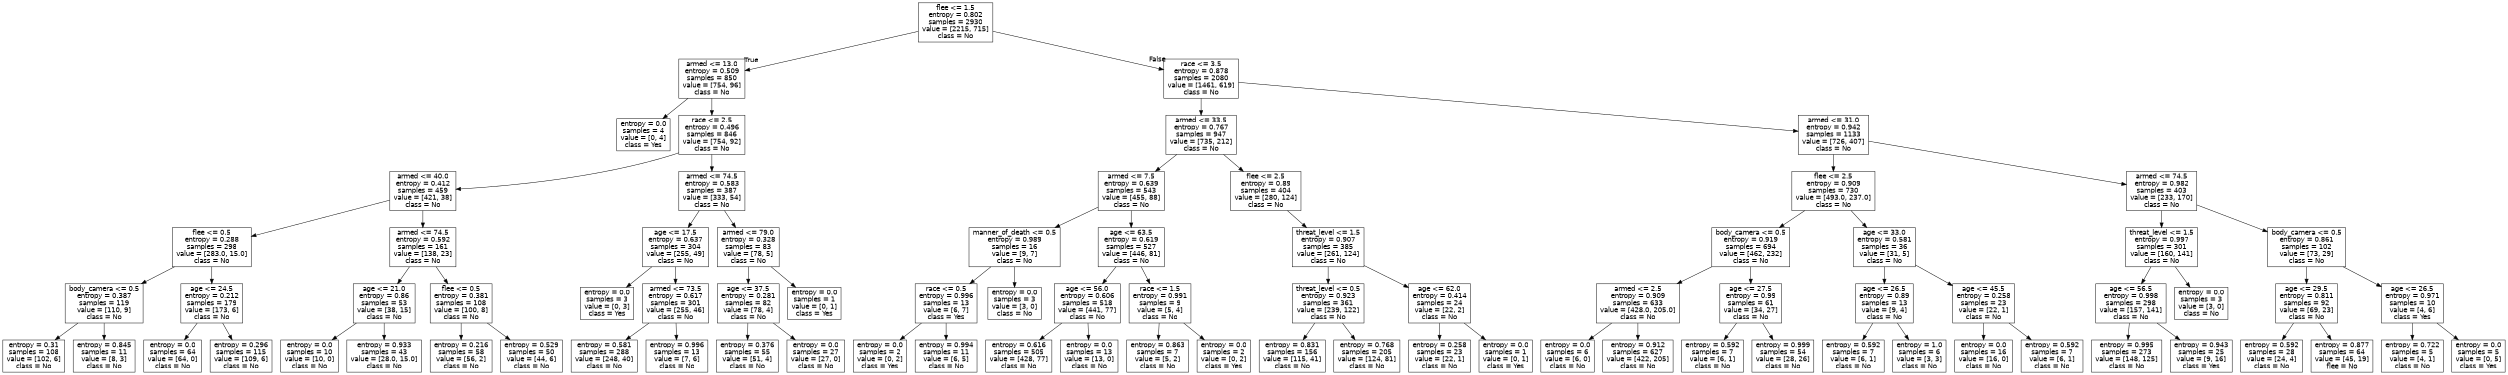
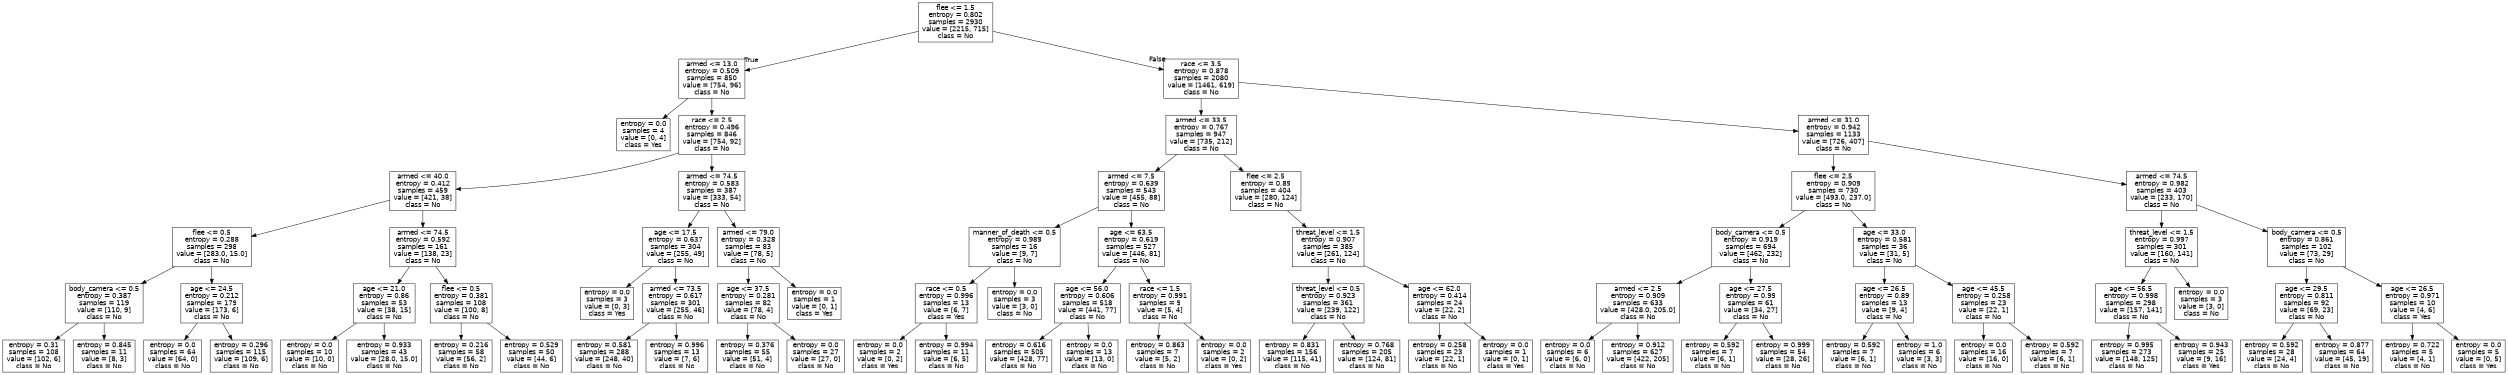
  digraph {
    node [fontname=helvetica shape=box]
    edge [fontname=helvetica]
    n1 [label="flee <= 1.5\nentropy = 0.802\nsamples = 2930\nvalue = [2215, 715]\nclass = No"]
    n2 [label="armed <= 13.0\nentropy = 0.509\nsamples = 850\nvalue = [754, 96]\nclass = No"]
    n3 [label="race <= 3.5\nentropy = 0.878\nsamples = 2080\nvalue = [1461, 619]\nclass = No"]
    n4 [label="entropy = 0.0\nsamples = 4\nvalue = [0, 4]\nclass = Yes"]
    n5 [label="race <= 2.5\nentropy = 0.496\nsamples = 846\nvalue = [754, 92]\nclass = No"]
    n6 [label="armed <= 33.5\nentropy = 0.767\nsamples = 947\nvalue = [735, 212]\nclass = No"]
    n7 [label="armed <= 31.0\nentropy = 0.942\nsamples = 1133\nvalue = [726, 407]\nclass = No"]
    n8 [label="armed <= 40.0\nentropy = 0.412\nsamples = 459\nvalue = [421, 38]\nclass = No"]
    n9 [label="armed <= 74.5\nentropy = 0.583\nsamples = 387\nvalue = [333, 54]\nclass = No"]
    n10 [label="flee <= 0.5\nentropy = 0.288\nsamples = 298\nvalue = [283.0, 15.0]\nclass = No"]
    n11 [label="armed <= 74.5\nentropy = 0.592\nsamples = 161\nvalue = [138, 23]\nclass = No"]
    n12 [label="age <= 17.5\nentropy = 0.637\nsamples = 304\nvalue = [255, 49]\nclass = No"]
    n13 [label="armed <= 79.0\nentropy = 0.328\nsamples = 83\nvalue = [78, 5]\nclass = No"]
    n14 [label="body_camera <= 0.5\nentropy = 0.387\nsamples = 119\nvalue = [110, 9]\nclass = No"]
    n15 [label="age <= 24.5\nentropy = 0.212\nsamples = 179\nvalue = [173, 6]\nclass = No"]
    n16 [label="age <= 21.0\nentropy = 0.86\nsamples = 53\nvalue = [38, 15]\nclass = No"]
    n17 [label="flee <= 0.5\nentropy = 0.381\nsamples = 108\nvalue = [100, 8]\nclass = No"]
    n18 [label="entropy = 0.31\nsamples = 108\nvalue = [102, 6]\nclass = No"]
    n19 [label="entropy = 0.845\nsamples = 11\nvalue = [8, 3]\nclass = No"]
    n20 [label="entropy = 0.0\nsamples = 64\nvalue = [64, 0]\nclass = No"]
    n21 [label="entropy = 0.296\nsamples = 115\nvalue = [109, 6]\nclass = No"]
    n22 [label="entropy = 0.0\nsamples = 10\nvalue = [10, 0]\nclass = No"]
    n23 [label="entropy = 0.933\nsamples = 43\nvalue = [28.0, 15.0]\nclass = No"]
    n24 [label="entropy = 0.216\nsamples = 58\nvalue = [56, 2]\nclass = No"]
    n25 [label="entropy = 0.529\nsamples = 50\nvalue = [44, 6]\nclass = No"]
    n26 [label="entropy = 0.0\nsamples = 3\nvalue = [0, 3]\nclass = Yes"]
    n27 [label="armed <= 73.5\nentropy = 0.617\nsamples = 301\nvalue = [255, 46]\nclass = No"]
    n28 [label="age <= 37.5\nentropy = 0.281\nsamples = 82\nvalue = [78, 4]\nclass = No"]
    n29 [label="entropy = 0.0\nsamples = 1\nvalue = [0, 1]\nclass = Yes"]
    n30 [label="entropy = 0.581\nsamples = 288\nvalue = [248, 40]\nclass = No"]
    n31 [label="entropy = 0.996\nsamples = 13\nvalue = [7, 6]\nclass = No"]
    n32 [label="entropy = 0.376\nsamples = 55\nvalue = [51, 4]\nclass = No"]
    n33 [label="entropy = 0.0\nsamples = 27\nvalue = [27, 0]\nclass = No"]
    n34 [label="armed <= 7.5\nentropy = 0.639\nsamples = 543\nvalue = [455, 88]\nclass = No"]
    n35 [label="flee <= 2.5\nentropy = 0.89\nsamples = 404\nvalue = [280, 124]\nclass = No"]
    n36 [label="flee <= 2.5\nentropy = 0.909\nsamples = 730\nvalue = [493.0, 237.0]\nclass = No"]
    n37 [label="armed <= 74.5\nentropy = 0.982\nsamples = 403\nvalue = [233, 170]\nclass = No"]
    n38 [label="manner_of_death <= 0.5\nentropy = 0.989\nsamples = 16\nvalue = [9, 7]\nclass = No"]
    n39 [label="age <= 63.5\nentropy = 0.619\nsamples = 527\nvalue = [446, 81]\nclass = No"]
    n40 [label="threat_level <= 1.5\nentropy = 0.907\nsamples = 385\nvalue = [261, 124]\nclass = No"]
    n41 [label="race <= 0.5\nentropy = 0.996\nsamples = 13\nvalue = [6, 7]\nclass = Yes"]
    n42 [label="entropy = 0.0\nsamples = 3\nvalue = [3, 0]\nclass = No"]
    n43 [label="age <= 56.0\nentropy = 0.606\nsamples = 518\nvalue = [441, 77]\nclass = No"]
    n44 [label="race <= 1.5\nentropy = 0.991\nsamples = 9\nvalue = [5, 4]\nclass = No"]
    n45 [label="entropy = 0.0\nsamples = 2\nvalue = [0, 2]\nclass = Yes"]
    n46 [label="entropy = 0.994\nsamples = 11\nvalue = [6, 5]\nclass = No"]
    n47 [label="entropy = 0.616\nsamples = 505\nvalue = [428, 77]\nclass = No"]
    n48 [label="entropy = 0.0\nsamples = 13\nvalue = [13, 0]\nclass = No"]
    n49 [label="entropy = 0.863\nsamples = 7\nvalue = [5, 2]\nclass = No"]
    n50 [label="entropy = 0.0\nsamples = 2\nvalue = [0, 2]\nclass = Yes"]
    n51 [label="threat_level <= 0.5\nentropy = 0.923\nsamples = 361\nvalue = [239, 122]\nclass = No"]
    n52 [label="age <= 62.0\nentropy = 0.414\nsamples = 24\nvalue = [22, 2]\nclass = No"]
    n53 [label="entropy = 0.831\nsamples = 156\nvalue = [115, 41]\nclass = No"]
    n54 [label="entropy = 0.768\nsamples = 205\nvalue = [124, 81]\nclass = No"]
    n55 [label="entropy = 0.258\nsamples = 23\nvalue = [22, 1]\nclass = No"]
    n56 [label="entropy = 0.0\nsamples = 1\nvalue = [0, 1]\nclass = Yes"]
    n57 [label="body_camera <= 0.5\nentropy = 0.919\nsamples = 694\nvalue = [462, 232]\nclass = No"]
    n58 [label="age <= 33.0\nentropy = 0.581\nsamples = 36\nvalue = [31, 5]\nclass = No"]
    n59 [label="threat_level <= 1.5\nentropy = 0.997\nsamples = 301\nvalue = [160, 141]\nclass = No"]
    n60 [label="body_camera <= 0.5\nentropy = 0.861\nsamples = 102\nvalue = [73, 29]\nclass = No"]
    n61 [label="armed <= 2.5\nentropy = 0.909\nsamples = 633\nvalue = [428.0, 205.0]\nclass = No"]
    n62 [label="age <= 27.5\nentropy = 0.99\nsamples = 61\nvalue = [34, 27]\nclass = No"]
    n63 [label="age <= 26.5\nentropy = 0.89\nsamples = 13\nvalue = [9, 4]\nclass = No"]
    n64 [label="age <= 45.5\nentropy = 0.258\nsamples = 23\nvalue = [22, 1]\nclass = No"]
    n65 [label="entropy = 0.0\nsamples = 6\nvalue = [6, 0]\nclass = No"]
    n66 [label="entropy = 0.912\nsamples = 627\nvalue = [422, 205]\nclass = No"]
    n67 [label="entropy = 0.592\nsamples = 7\nvalue = [6, 1]\nclass = No"]
    n68 [label="entropy = 0.999\nsamples = 54\nvalue = [28, 26]\nclass = No"]
    n69 [label="entropy = 0.592\nsamples = 7\nvalue = [6, 1]\nclass = No"]
    n70 [label="entropy = 1.0\nsamples = 6\nvalue = [3, 3]\nclass = No"]
    n71 [label="entropy = 0.0\nsamples = 16\nvalue = [16, 0]\nclass = No"]
    n72 [label="entropy = 0.592\nsamples = 7\nvalue = [6, 1]\nclass = No"]
    n73 [label="age <= 56.5\nentropy = 0.998\nsamples = 298\nvalue = [157, 141]\nclass = No"]
    n74 [label="entropy = 0.0\nsamples = 3\nvalue = [3, 0]\nclass = No"]
    n75 [label="age <= 29.5\nentropy = 0.811\nsamples = 92\nvalue = [69, 23]\nclass = No"]
    n76 [label="age <= 26.5\nentropy = 0.971\nsamples = 10\nvalue = [4, 6]\nclass = Yes"]
    n77 [label="entropy = 0.995\nsamples = 273\nvalue = [148, 125]\nclass = No"]
    n78 [label="entropy = 0.943\nsamples = 25\nvalue = [9, 16]\nclass = Yes"]
    n79 [label="entropy = 0.592\nsamples = 28\nvalue = [24, 4]\nclass = No"]
-   n80 [label="entropy = 0.877\nsamples = 64\nvalue = [45, 19]\nflee = No"]
+   n80 [label="entropy = 0.877\nsamples = 64\nvalue = [45, 19]\nclass = No"]
    n81 [label="entropy = 0.722\nsamples = 5\nvalue = [4, 1]\nclass = No"]
    n82 [label="entropy = 0.0\nsamples = 5\nvalue = [0, 5]\nclass = Yes"]
    n1 -> n2 [headlabel=True labelangle=45 labeldistance=2.5]
    n1 -> n3 [headlabel=False labelangle=-45 labeldistance=2.5]
    n2 -> n4
    n2 -> n5
    n3 -> n6
    n3 -> n7
    n5 -> n8
    n5 -> n9
    n6 -> n34
    n6 -> n35
    n7 -> n36
    n7 -> n37
    n8 -> n10
    n8 -> n11
    n9 -> n12
    n9 -> n13
    n10 -> n14
    n10 -> n15
    n11 -> n16
    n11 -> n17
    n12 -> n26
    n12 -> n27
    n13 -> n28
    n13 -> n29
    n14 -> n18
    n14 -> n19
    n15 -> n20
    n15 -> n21
    n16 -> n22
    n16 -> n23
    n17 -> n24
    n17 -> n25
    n27 -> n30
    n27 -> n31
    n28 -> n32
    n28 -> n33
    n34 -> n38
    n34 -> n39
    n35 -> n40
    n36 -> n57
    n36 -> n58
    n37 -> n59
    n37 -> n60
    n38 -> n41
    n38 -> n42
    n39 -> n43
    n39 -> n44
    n40 -> n51
    n40 -> n52
    n41 -> n45
    n41 -> n46
    n43 -> n47
    n43 -> n48
    n44 -> n49
    n44 -> n50
    n51 -> n53
    n51 -> n54
    n52 -> n55
    n52 -> n56
    n57 -> n61
    n57 -> n62
    n58 -> n63
    n58 -> n64
    n59 -> n73
    n59 -> n74
    n60 -> n75
    n60 -> n76
    n61 -> n65
    n61 -> n66
    n62 -> n67
    n62 -> n68
    n63 -> n69
    n63 -> n70
    n64 -> n71
    n64 -> n72
    n73 -> n77
    n73 -> n78
    n75 -> n79
    n75 -> n80
    n76 -> n81
    n76 -> n82
  }
